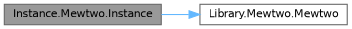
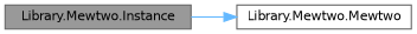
  digraph {
    rankdir=LR
    node [fontname=Helvetica fontsize=10 shape=box style=filled]
-   n1 [color=gray40 fillcolor=grey60 fontcolor=black height=0.2 label="Instance.Mewtwo.Instance" width=0.4]
+   n1 [color=gray40 fillcolor=grey60 fontcolor=black height=0.2 label="Library.Mewtwo.Instance" width=0.4]
    n2 [color=grey40 fillcolor=white height=0.2 label="Library.Mewtwo.Mewtwo" width=0.4]
    n1 -> n2 [color=steelblue1 fontname=Helvetica fontsize=10 labelfontname=Helvetica labelfontsize=10 style=solid]
  }
